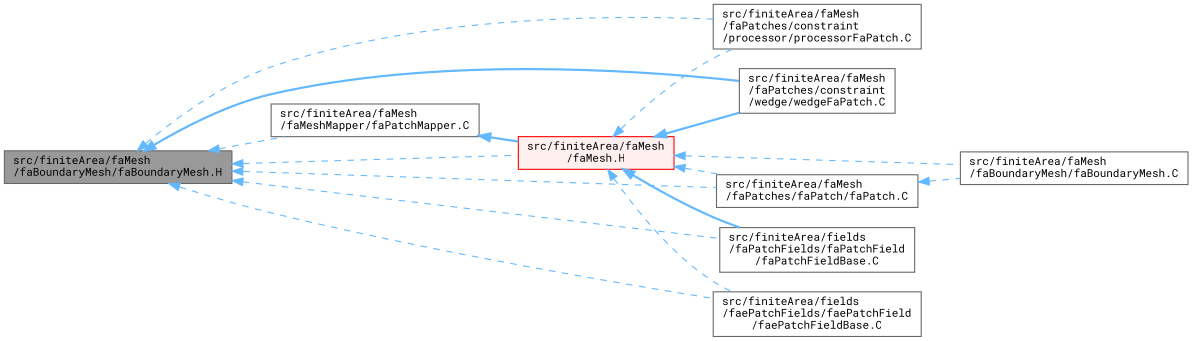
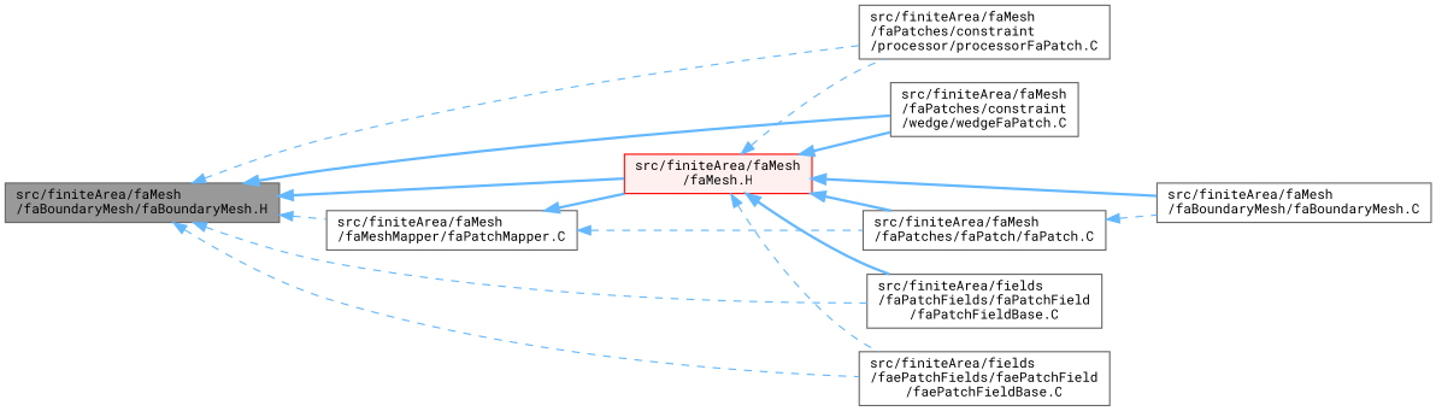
  digraph {
    fontname="Roboto Mono"
    rankdir=LR
    node [color=grey40 fillcolor=white fontname="Roboto Mono" fontsize=10 shape=box style=filled]
    edge [color=steelblue1 dir=back fontname="Roboto Mono" fontsize=10 labelfontname=Helvetica labelfontsize=10 style=dashed]
    n1 [color=gray40 fillcolor=grey60 fontcolor=black height=0.2 label="src/finiteArea/faMesh\l/faBoundaryMesh/faBoundaryMesh.H" width=0.4]
    n2 [color=red fillcolor="#FFF0F0" height=0.2 label="src/finiteArea/faMesh\l/faMesh.H" width=0.4]
    n3 [height=0.2 label="src/finiteArea/faMesh\l/faMeshMapper/faPatchMapper.C" width=0.4]
    n4 [height=0.2 label="src/finiteArea/faMesh\l/faPatches/constraint\l/processor/processorFaPatch.C" width=0.4]
    n5 [height=0.2 label="src/finiteArea/faMesh\l/faPatches/constraint\l/wedge/wedgeFaPatch.C" width=0.4]
    n6 [height=0.2 label="src/finiteArea/faMesh\l/faPatches/faPatch/faPatch.C" width=0.4]
    n7 [height=0.2 label="src/finiteArea/fields\l/faPatchFields/faPatchField\l/faPatchFieldBase.C" width=0.4]
    n8 [height=0.2 label="src/finiteArea/fields\l/faePatchFields/faePatchField\l/faePatchFieldBase.C" width=0.4]
    n9 [height=0.2 label="src/finiteArea/faMesh\l/faBoundaryMesh/faBoundaryMesh.C" width=0.4]
-   n1 -> n2
+   n1 -> n2 [style=bold]
    n1 -> n3
    n1 -> n4
    n1 -> n5 [style=bold]
-   n1 -> n6
+   n3 -> n6
    n1 -> n7
    n1 -> n8
    n2 -> n4
    n2 -> n5 [style=bold]
-   n2 -> n6
+   n2 -> n6 [style=bold]
    n2 -> n7 [style=bold]
    n2 -> n8
-   n2 -> n9
+   n2 -> n9 [style=bold]
    n3 -> n2 [style=bold]
    n6 -> n9
  }
